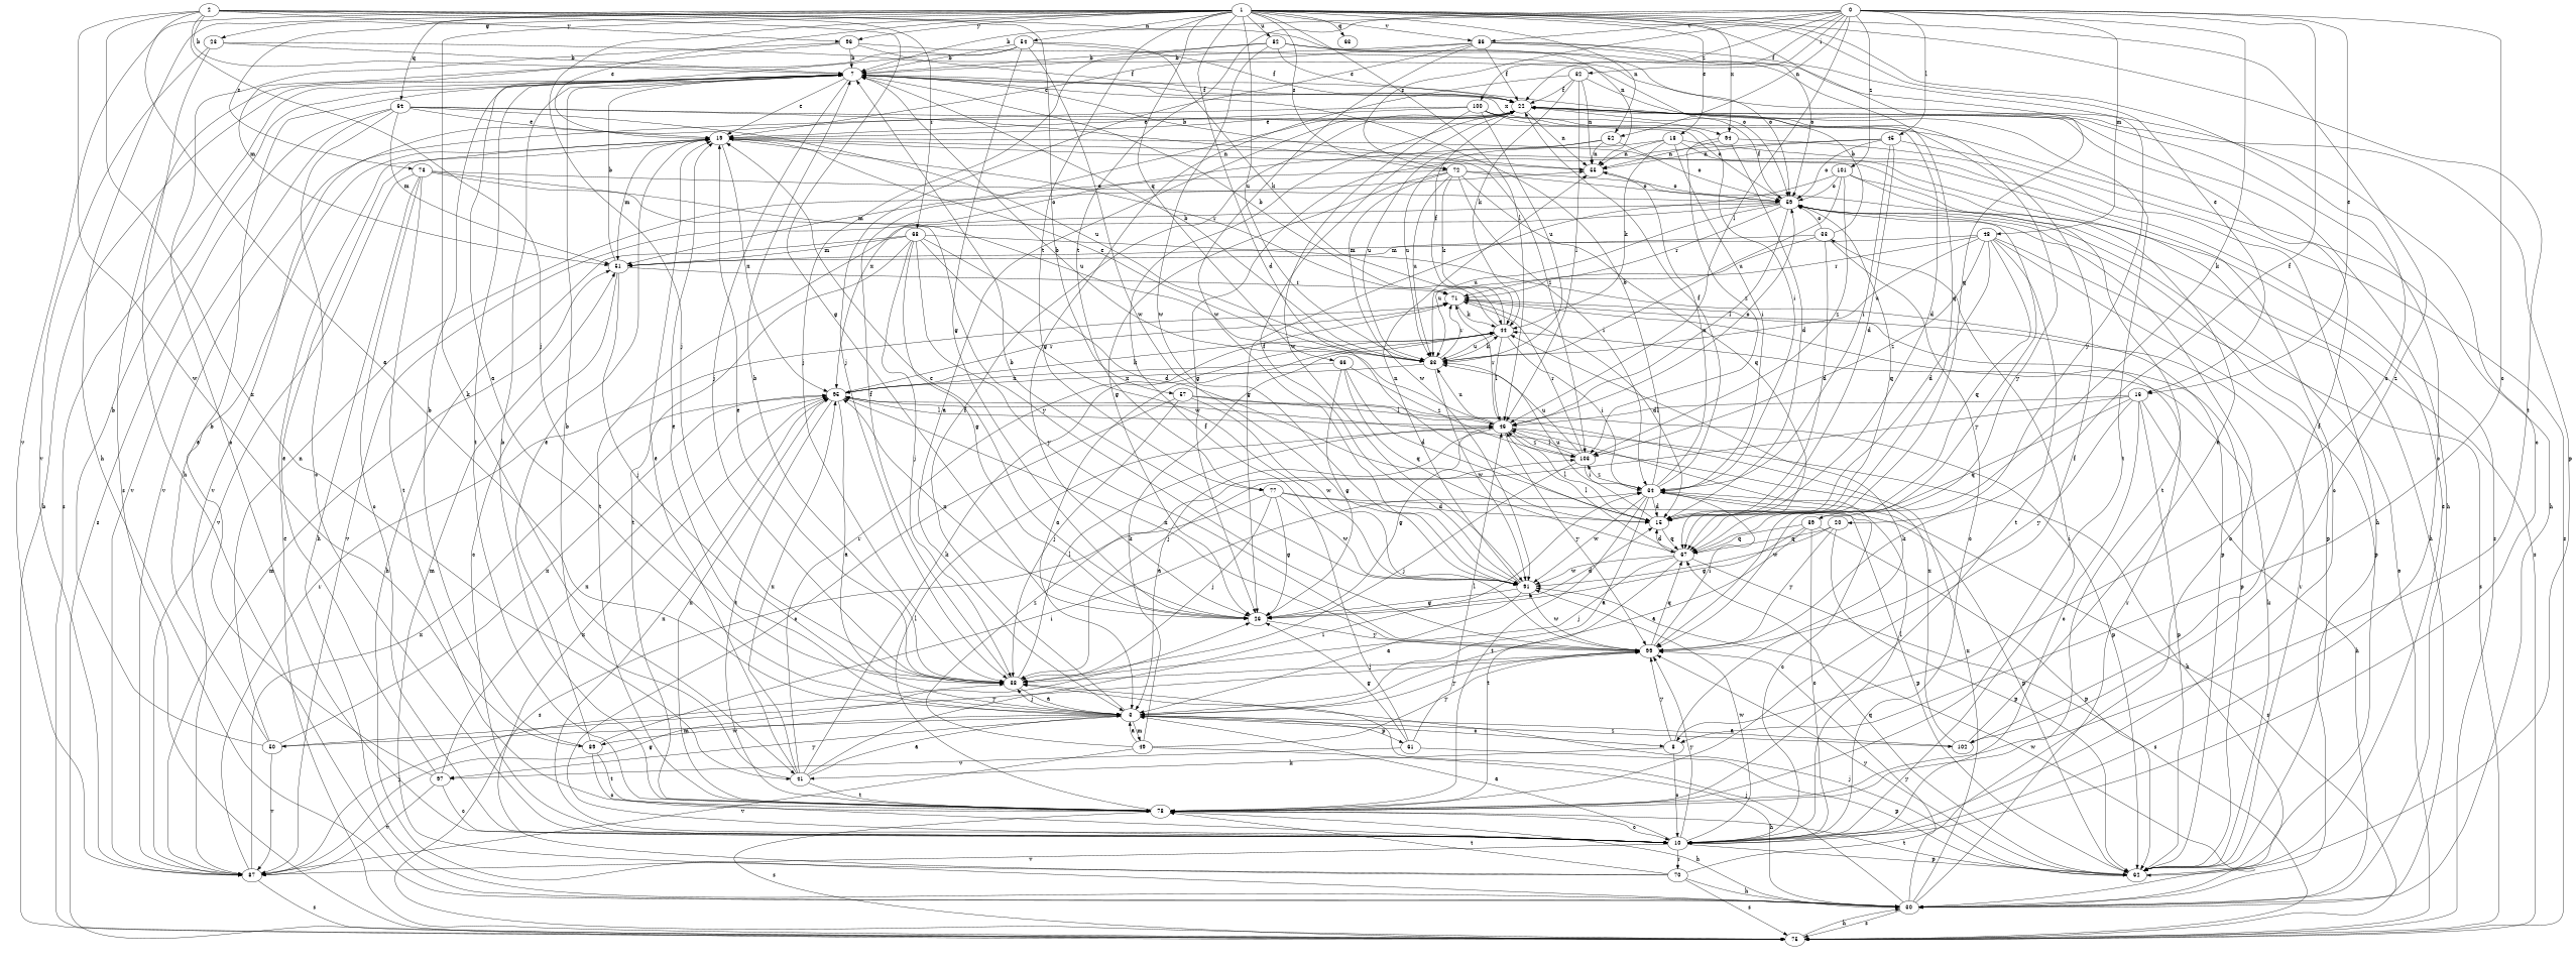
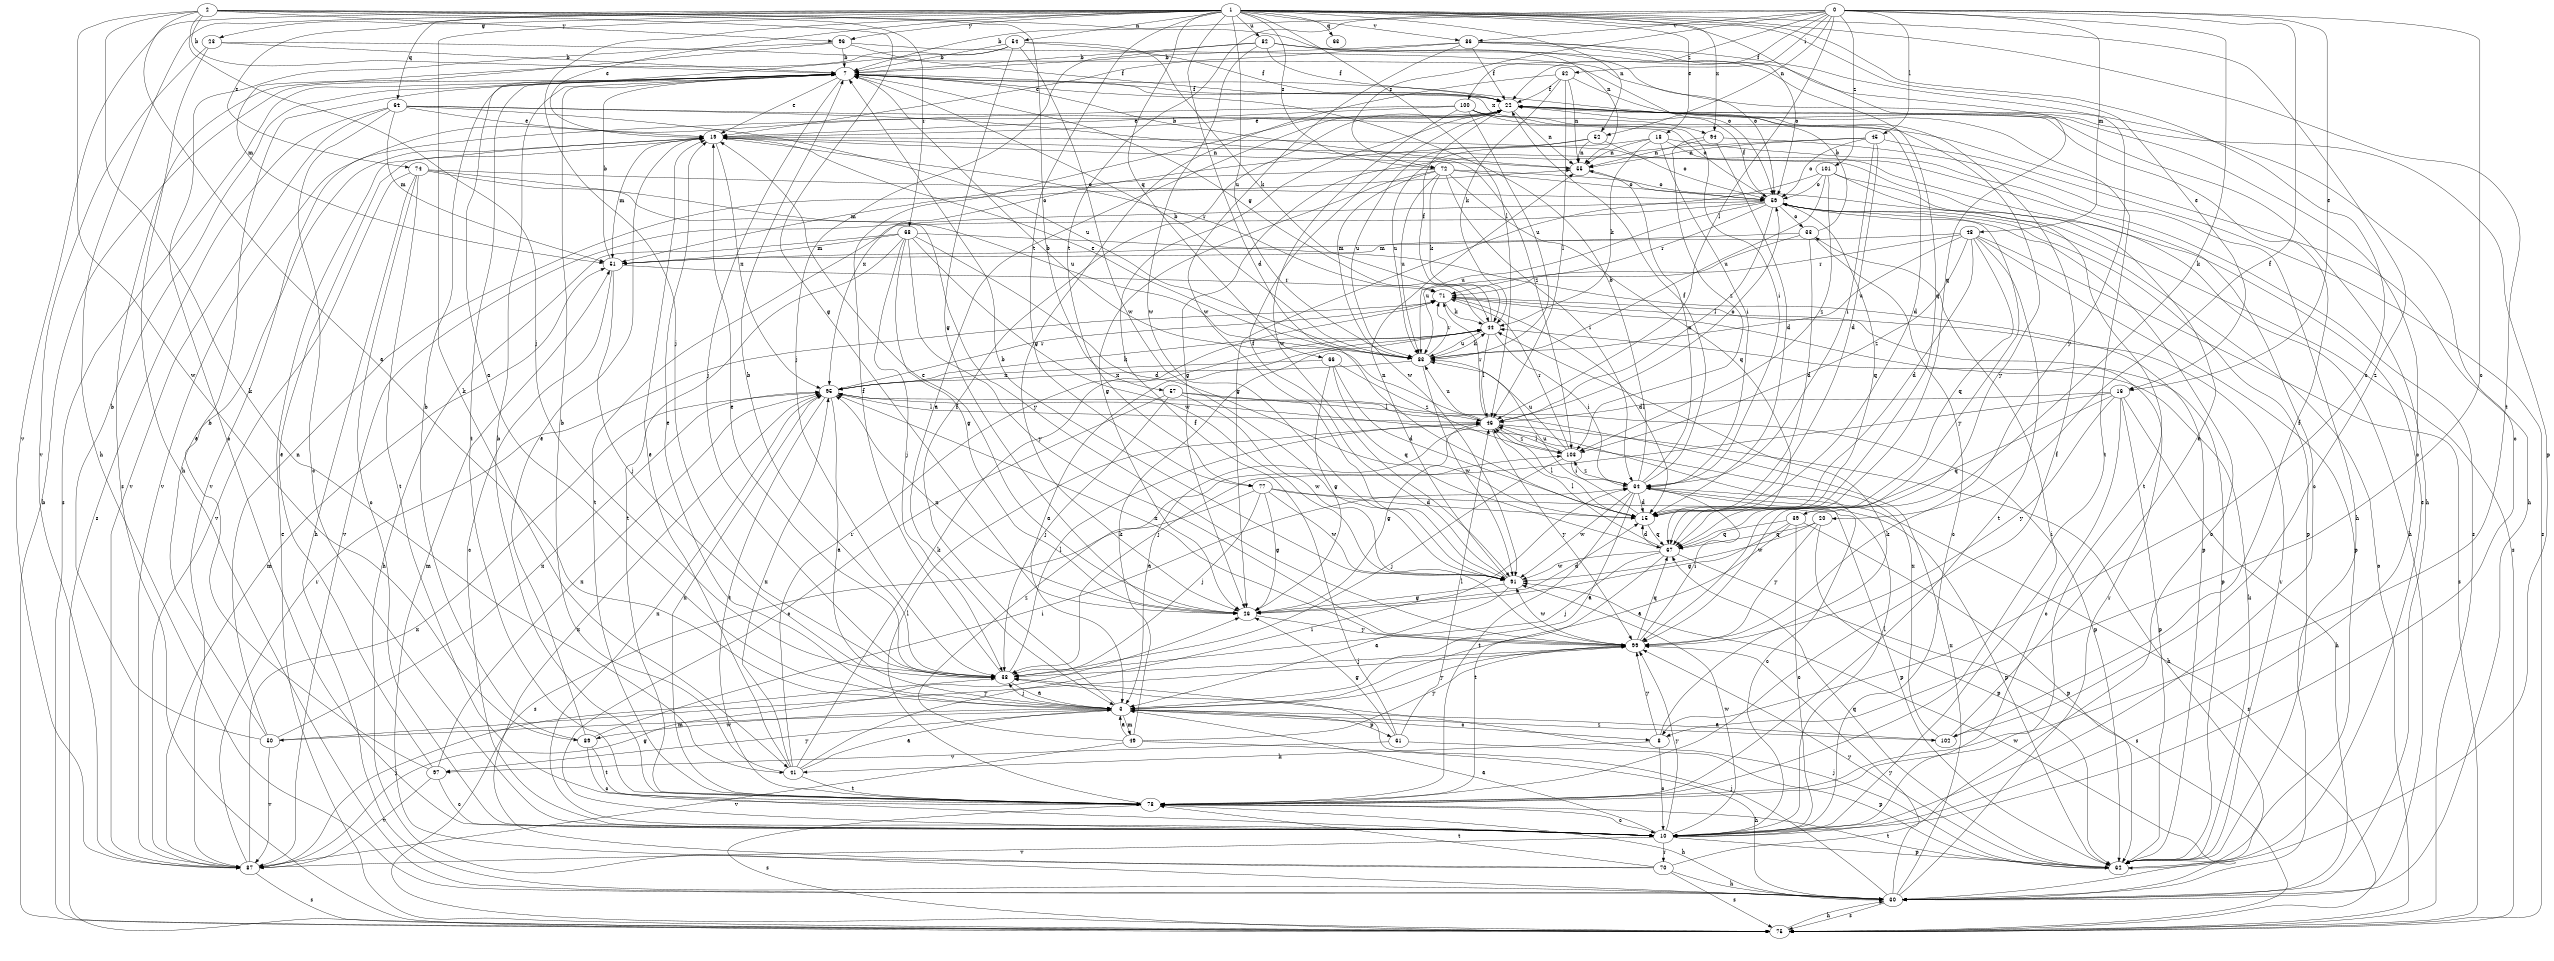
  strict digraph {
    0
    7
    8
    16
    20
    22
    32
    39
    45
    46
    48
    52
    72
    77
    86
    100
    101
    19
    38
    78
    94
    75
    41
    99
    10
    n26 [label=44]
    30
    67
    62
    91
    87
    3
    55
    26
    15
    34
    59
    83
    71
    103
    51
    95
    1
    18
    23
    54
    63
    64
    66
-   74 [label=73]
+   74
    82
    96
    102
    2
    57
    68
    89
    49
    50
    61
    97
    33
    70
    0 -> 7 [label=b]
    0 -> 8 [label=c]
    0 -> 16 [label=e]
    0 -> 20 [label=f]
    0 -> 22 [label=f]
    0 -> 32 [label=i]
    0 -> 39 [label=k]
    0 -> 45 [label=l]
    0 -> 46 [label=l]
    0 -> 48 [label=m]
    0 -> 52 [label=n]
    0 -> 72 [label=s]
    0 -> 77 [label=t]
    0 -> 86 [label=v]
    0 -> 100 [label=z]
    0 -> 101 [label=z]
    7 -> 22 [label=f]
    7 -> 19 [label=e]
    7 -> 38 [label=j]
    7 -> 78 [label=t]
    7 -> 94 [label=x]
    7 -> 75 [label=s]
    8 -> 41 [label=k]
    8 -> 99 [label=y]
    8 -> 10 [label=c]
    8 -> n26 [label=k]
    16 -> 46 [label=l]
    16 -> 38 [label=j]
    16 -> 99 [label=y]
    16 -> 10 [label=c]
    16 -> 30 [label=h]
    16 -> 67 [label=q]
    16 -> 62 [label=p]
    20 -> 99 [label=y]
    20 -> 67 [label=q]
    20 -> 62 [label=p]
    20 -> 91 [label=w]
    22 -> 19 [label=e]
    22 -> 78 [label=t]
    22 -> 99 [label=y]
    22 -> 30 [label=h]
    22 -> 87 [label=v]
    22 -> 3 [label=a]
    22 -> 55 [label=n]
    32 -> 22 [label=f]
    32 -> 46 [label=l]
    32 -> 10 [label=c]
    32 -> n26 [label=k]
    32 -> 55 [label=n]
    32 -> 26 [label=g]
    39 -> 10 [label=c]
    39 -> 67 [label=q]
    39 -> 62 [label=p]
    39 -> 3 [label=a]
    39 -> 26 [label=g]
    45 -> 75 [label=s]
    45 -> 55 [label=n]
    45 -> 26 [label=g]
    45 -> 15 [label=d]
    45 -> 34 [label=i]
    45 -> 59 [label=o]
    46 -> 7 [label=b]
    46 -> 99 [label=y]
    46 -> 30 [label=h]
    46 -> 3 [label=a]
    46 -> 26 [label=g]
    46 -> 59 [label=o]
    46 -> 83 [label=u]
    46 -> 71 [label=r]
    46 -> 103 [label=z]
    48 -> 78 [label=t]
    48 -> 75 [label=s]
    48 -> 67 [label=q]
    48 -> 62 [label=p]
    48 -> 15 [label=d]
    48 -> 83 [label=u]
    48 -> 71 [label=r]
    48 -> 103 [label=z]
    48 -> 51 [label=m]
    52 -> 55 [label=n]
    52 -> 59 [label=o]
    52 -> 83 [label=u]
    52 -> 95 [label=x]
    72 -> 75 [label=s]
    72 -> n26 [label=k]
    72 -> 67 [label=q]
    72 -> 91 [label=w]
    72 -> 26 [label=g]
    72 -> 34 [label=i]
    72 -> 59 [label=o]
    72 -> 83 [label=u]
    72 -> 51 [label=m]
    77 -> 38 [label=j]
    77 -> 75 [label=s]
    77 -> 62 [label=p]
    77 -> 91 [label=w]
    77 -> 26 [label=g]
    77 -> 15 [label=d]
    86 -> 7 [label=b]
    86 -> 22 [label=f]
    86 -> 19 [label=e]
-   86 -> 38 [label=j]
    86 -> 99 [label=y]
    86 -> 10 [label=c]
    86 -> 91 [label=w]
    86 -> 59 [label=o]
    100 -> 19 [label=e]
    100 -> 30 [label=h]
    100 -> 91 [label=w]
    100 -> 87 [label=v]
    100 -> 15 [label=d]
    100 -> 34 [label=i]
    100 -> 83 [label=u]
    101 -> 78 [label=t]
    101 -> 30 [label=h]
    101 -> 26 [label=g]
    101 -> 59 [label=o]
    101 -> 83 [label=u]
    101 -> 103 [label=z]
    19 -> 55 [label=n]
    19 -> 71 [label=r]
    19 -> 51 [label=m]
    19 -> 95 [label=x]
    38 -> 7 [label=b]
    38 -> 22 [label=f]
    38 -> 46 [label=l]
    38 -> 19 [label=e]
    38 -> 3 [label=a]
    78 -> 7 [label=b]
    78 -> 22 [label=f]
    78 -> 46 [label=l]
    78 -> 75 [label=s]
    78 -> 10 [label=c]
    78 -> 30 [label=h]
    78 -> 95 [label=x]
    94 -> 30 [label=h]
    94 -> 55 [label=n]
    94 -> 15 [label=d]
    94 -> 103 [label=z]
    75 -> 7 [label=b]
    75 -> 19 [label=e]
    75 -> 30 [label=h]
    75 -> 59 [label=o]
    41 -> 7 [label=b]
    41 -> 19 [label=e]
    41 -> 78 [label=t]
    41 -> n26 [label=k]
    41 -> 3 [label=a]
    41 -> 34 [label=i]
    41 -> 71 [label=r]
    41 -> 95 [label=x]
    99 -> 7 [label=b]
    99 -> 38 [label=j]
    99 -> 67 [label=q]
    99 -> 91 [label=w]
    99 -> 34 [label=i]
    99 -> 95 [label=x]
    10 -> 46 [label=l]
    10 -> 99 [label=y]
    10 -> 62 [label=p]
    10 -> 91 [label=w]
    10 -> 87 [label=v]
    10 -> 3 [label=a]
    10 -> 95 [label=x]
    10 -> 33 [label=i]
    10 -> 70 [label=r]
-   n26 -> 7 [label=b]
+   n26 -> 7 [label=g]
    n26 -> 22 [label=f]
    n26 -> 46 [label=l]
    n26 -> 3 [label=a]
    n26 -> 34 [label=i]
    n26 -> 83 [label=u]
    30 -> 38 [label=j]
    30 -> 75 [label=s]
    30 -> 99 [label=y]
    30 -> 91 [label=w]
    30 -> 71 [label=r]
    30 -> 95 [label=x]
    67 -> 46 [label=l]
    67 -> 38 [label=j]
    67 -> 78 [label=t]
    67 -> 75 [label=s]
    67 -> 91 [label=w]
    67 -> 15 [label=d]
    62 -> 19 [label=e]
    62 -> 38 [label=j]
    62 -> 78 [label=t]
    62 -> 99 [label=y]
    62 -> n26 [label=k]
    62 -> 67 [label=q]
    62 -> 71 [label=r]
    91 -> 22 [label=f]
    91 -> 3 [label=a]
    91 -> 55 [label=n]
    91 -> 26 [label=g]
    87 -> 38 [label=j]
    87 -> 75 [label=s]
    87 -> 26 [label=g]
    87 -> 71 [label=r]
    87 -> 51 [label=m]
    87 -> 95 [label=x]
    3 -> 8 [label=c]
    3 -> 22 [label=f]
    3 -> 19 [label=e]
    3 -> 38 [label=j]
    3 -> 99 [label=y]
    3 -> 102 [label=z]
    3 -> 89 [label=w]
    3 -> 49 [label=m]
    3 -> 50 [label=m]
    3 -> 61 [label=p]
    3 -> 97 [label=y]
    55 -> 7 [label=b]
    55 -> 59 [label=o]
    26 -> 19 [label=e]
    26 -> 99 [label=y]
    26 -> 15 [label=d]
    26 -> 95 [label=x]
    15 -> 46 [label=l]
    15 -> 67 [label=q]
    15 -> 83 [label=u]
    34 -> 7 [label=b]
    34 -> 22 [label=f]
    34 -> 78 [label=t]
    34 -> 75 [label=s]
    34 -> 10 [label=c]
    34 -> 62 [label=p]
    34 -> 91 [label=w]
    34 -> 3 [label=a]
    34 -> 55 [label=n]
    34 -> 15 [label=d]
    34 -> 103 [label=z]
    59 -> 22 [label=f]
    59 -> 46 [label=l]
    59 -> 78 [label=t]
    59 -> 99 [label=y]
    59 -> 67 [label=q]
    59 -> 62 [label=p]
    59 -> 87 [label=v]
    59 -> 83 [label=u]
    59 -> 71 [label=r]
    83 -> 7 [label=b]
    83 -> 19 [label=e]
    83 -> n26 [label=k]
    83 -> 91 [label=w]
    83 -> 71 [label=r]
    83 -> 95 [label=x]
    71 -> n26 [label=k]
    71 -> 62 [label=p]
    71 -> 15 [label=d]
    103 -> 46 [label=l]
    103 -> 38 [label=j]
    103 -> 34 [label=i]
    103 -> 83 [label=u]
    103 -> 71 [label=r]
    51 -> 7 [label=b]
    51 -> 38 [label=j]
    51 -> 10 [label=c]
    51 -> 71 [label=r]
    95 -> 46 [label=l]
    95 -> 78 [label=t]
    95 -> n26 [label=k]
    95 -> 3 [label=a]
    95 -> 71 [label=r]
    1 -> 8 [label=c]
    1 -> 16 [label=e]
    1 -> 46 [label=l]
    1 -> 52 [label=n]
    1 -> 72 [label=s]
    1 -> 77 [label=t]
    1 -> 86 [label=v]
    1 -> 19 [label=e]
    1 -> 38 [label=j]
    1 -> 78 [label=t]
    1 -> 94 [label=x]
    1 -> 41 [label=k]
    1 -> 30 [label=h]
    1 -> 67 [label=q]
    1 -> 87 [label=v]
    1 -> 15 [label=d]
    1 -> 83 [label=u]
    1 -> 18 [label=e]
    1 -> 23 [label=g]
    1 -> 54 [label=n]
    1 -> 63 [label=q]
    1 -> 64 [label=q]
    1 -> 66 [label=q]
    1 -> 74 [label=s]
    1 -> 82 [label=u]
    1 -> 96 [label=y]
    1 -> 102 [label=z]
    18 -> 75 [label=s]
    18 -> 10 [label=c]
    18 -> n26 [label=k]
    18 -> 55 [label=n]
    18 -> 34 [label=i]
    18 -> 83 [label=u]
    23 -> 7 [label=b]
    23 -> 30 [label=h]
    23 -> 87 [label=v]
    23 -> 59 [label=o]
    54 -> 7 [label=b]
    54 -> 22 [label=f]
    54 -> 75 [label=s]
    54 -> n26 [label=k]
    54 -> 91 [label=w]
    54 -> 3 [label=a]
    54 -> 26 [label=g]
    64 -> 19 [label=e]
    64 -> 75 [label=s]
    64 -> 10 [label=c]
    64 -> 87 [label=v]
    64 -> 59 [label=o]
    64 -> 83 [label=u]
    64 -> 103 [label=z]
    64 -> 51 [label=m]
    66 -> 67 [label=q]
    66 -> 26 [label=g]
    66 -> 15 [label=d]
    66 -> 103 [label=z]
    66 -> 95 [label=x]
    74 -> 78 [label=t]
    74 -> 99 [label=y]
    74 -> 10 [label=c]
    74 -> 30 [label=h]
    74 -> 87 [label=v]
    74 -> 59 [label=o]
    74 -> 83 [label=u]
    82 -> 7 [label=b]
-   82 -> 22 [label=e]
+   82 -> 22 [label=f]
    82 -> 38 [label=j]
    82 -> 67 [label=q]
    82 -> 91 [label=w]
    82 -> 59 [label=o]
    96 -> 7 [label=b]
    96 -> 22 [label=f]
    96 -> 10 [label=c]
    96 -> 62 [label=p]
    96 -> 51 [label=m]
    102 -> 22 [label=f]
    102 -> 19 [label=e]
    102 -> 3 [label=a]
    102 -> 95 [label=x]
    2 -> 7 [label=b]
    2 -> 38 [label=j]
-   2 -> 41 [label=x]
+   2 -> 41 [label=k]
    2 -> 3 [label=a]
    2 -> 55 [label=n]
    2 -> 26 [label=g]
    2 -> 96 [label=y]
    2 -> 57 [label=o]
    2 -> 68 [label=r]
    2 -> 89 [label=w]
    57 -> 46 [label=l]
    57 -> 38 [label=j]
    57 -> 10 [label=c]
    57 -> 62 [label=p]
    57 -> 91 [label=w]
    68 -> 38 [label=j]
    68 -> 78 [label=t]
    68 -> 99 [label=y]
    68 -> 30 [label=h]
    68 -> 62 [label=p]
    68 -> 91 [label=w]
    68 -> 26 [label=g]
    68 -> 15 [label=d]
    68 -> 51 [label=m]
    89 -> 7 [label=b]
    89 -> 19 [label=e]
    89 -> 78 [label=t]
    89 -> 10 [label=c]
    89 -> 34 [label=i]
    49 -> 99 [label=y]
    49 -> n26 [label=k]
    49 -> 30 [label=h]
    49 -> 87 [label=v]
    49 -> 3 [label=a]
    49 -> 103 [label=z]
    50 -> 7 [label=b]
    50 -> 19 [label=e]
    50 -> 99 [label=y]
    50 -> 87 [label=v]
    50 -> 55 [label=n]
    50 -> 95 [label=x]
    61 -> 22 [label=f]
    61 -> 46 [label=l]
    61 -> 62 [label=p]
    61 -> 26 [label=g]
    61 -> 97 [label=v]
    97 -> 7 [label=b]
    97 -> 19 [label=e]
    97 -> 10 [label=c]
    97 -> 87 [label=v]
    97 -> 95 [label=x]
    33 -> 7 [label=b]
    33 -> 10 [label=c]
    33 -> 15 [label=d]
-   33 -> 59 [label=o]
+   59 -> 33 [label=o]
    33 -> 83 [label=u]
    33 -> 51 [label=m]
    70 -> 78 [label=t]
    70 -> 75 [label=s]
    70 -> 30 [label=h]
    70 -> 59 [label=o]
    70 -> 51 [label=m]
    70 -> 95 [label=x]
  }
